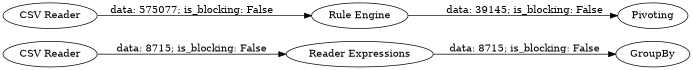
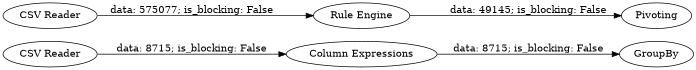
  digraph {
    rankdir=LR
    n1 [label="CSV Reader"]
-   n2 [label="Reader Expressions"]
+   n2 [label="Column Expressions"]
    n3 [label=GroupBy]
    n4 [label=Pivoting]
    n5 [label="CSV Reader"]
    n6 [label="Rule Engine"]
    n1 -> n2 [label="data: 8715; is_blocking: False"]
    n2 -> n3 [label="data: 8715; is_blocking: False"]
    n5 -> n6 [label="data: 575077; is_blocking: False"]
-   n6 -> n4 [label="data: 39145; is_blocking: False"]
+   n6 -> n4 [label="data: 49145; is_blocking: False"]
  }
